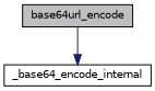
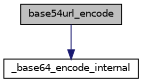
  digraph {
    rankdir=TB
    node [color=black fontname=Helvetica fontsize=10 shape=record style=filled]
-   n1 [fillcolor=grey75 fontcolor=black height=0.2 label=base64url_encode width=0.4]
+   n1 [fillcolor=grey75 fontcolor=black height=0.2 label=base54url_encode width=0.4]
    n2 [fillcolor=white height=0.2 label=_base64_encode_internal width=0.4]
    n1 -> n2 [color=midnightblue fontname=Helvetica fontsize=10 labelfontname=Helvetica labelfontsize=10 style=solid]
  }
